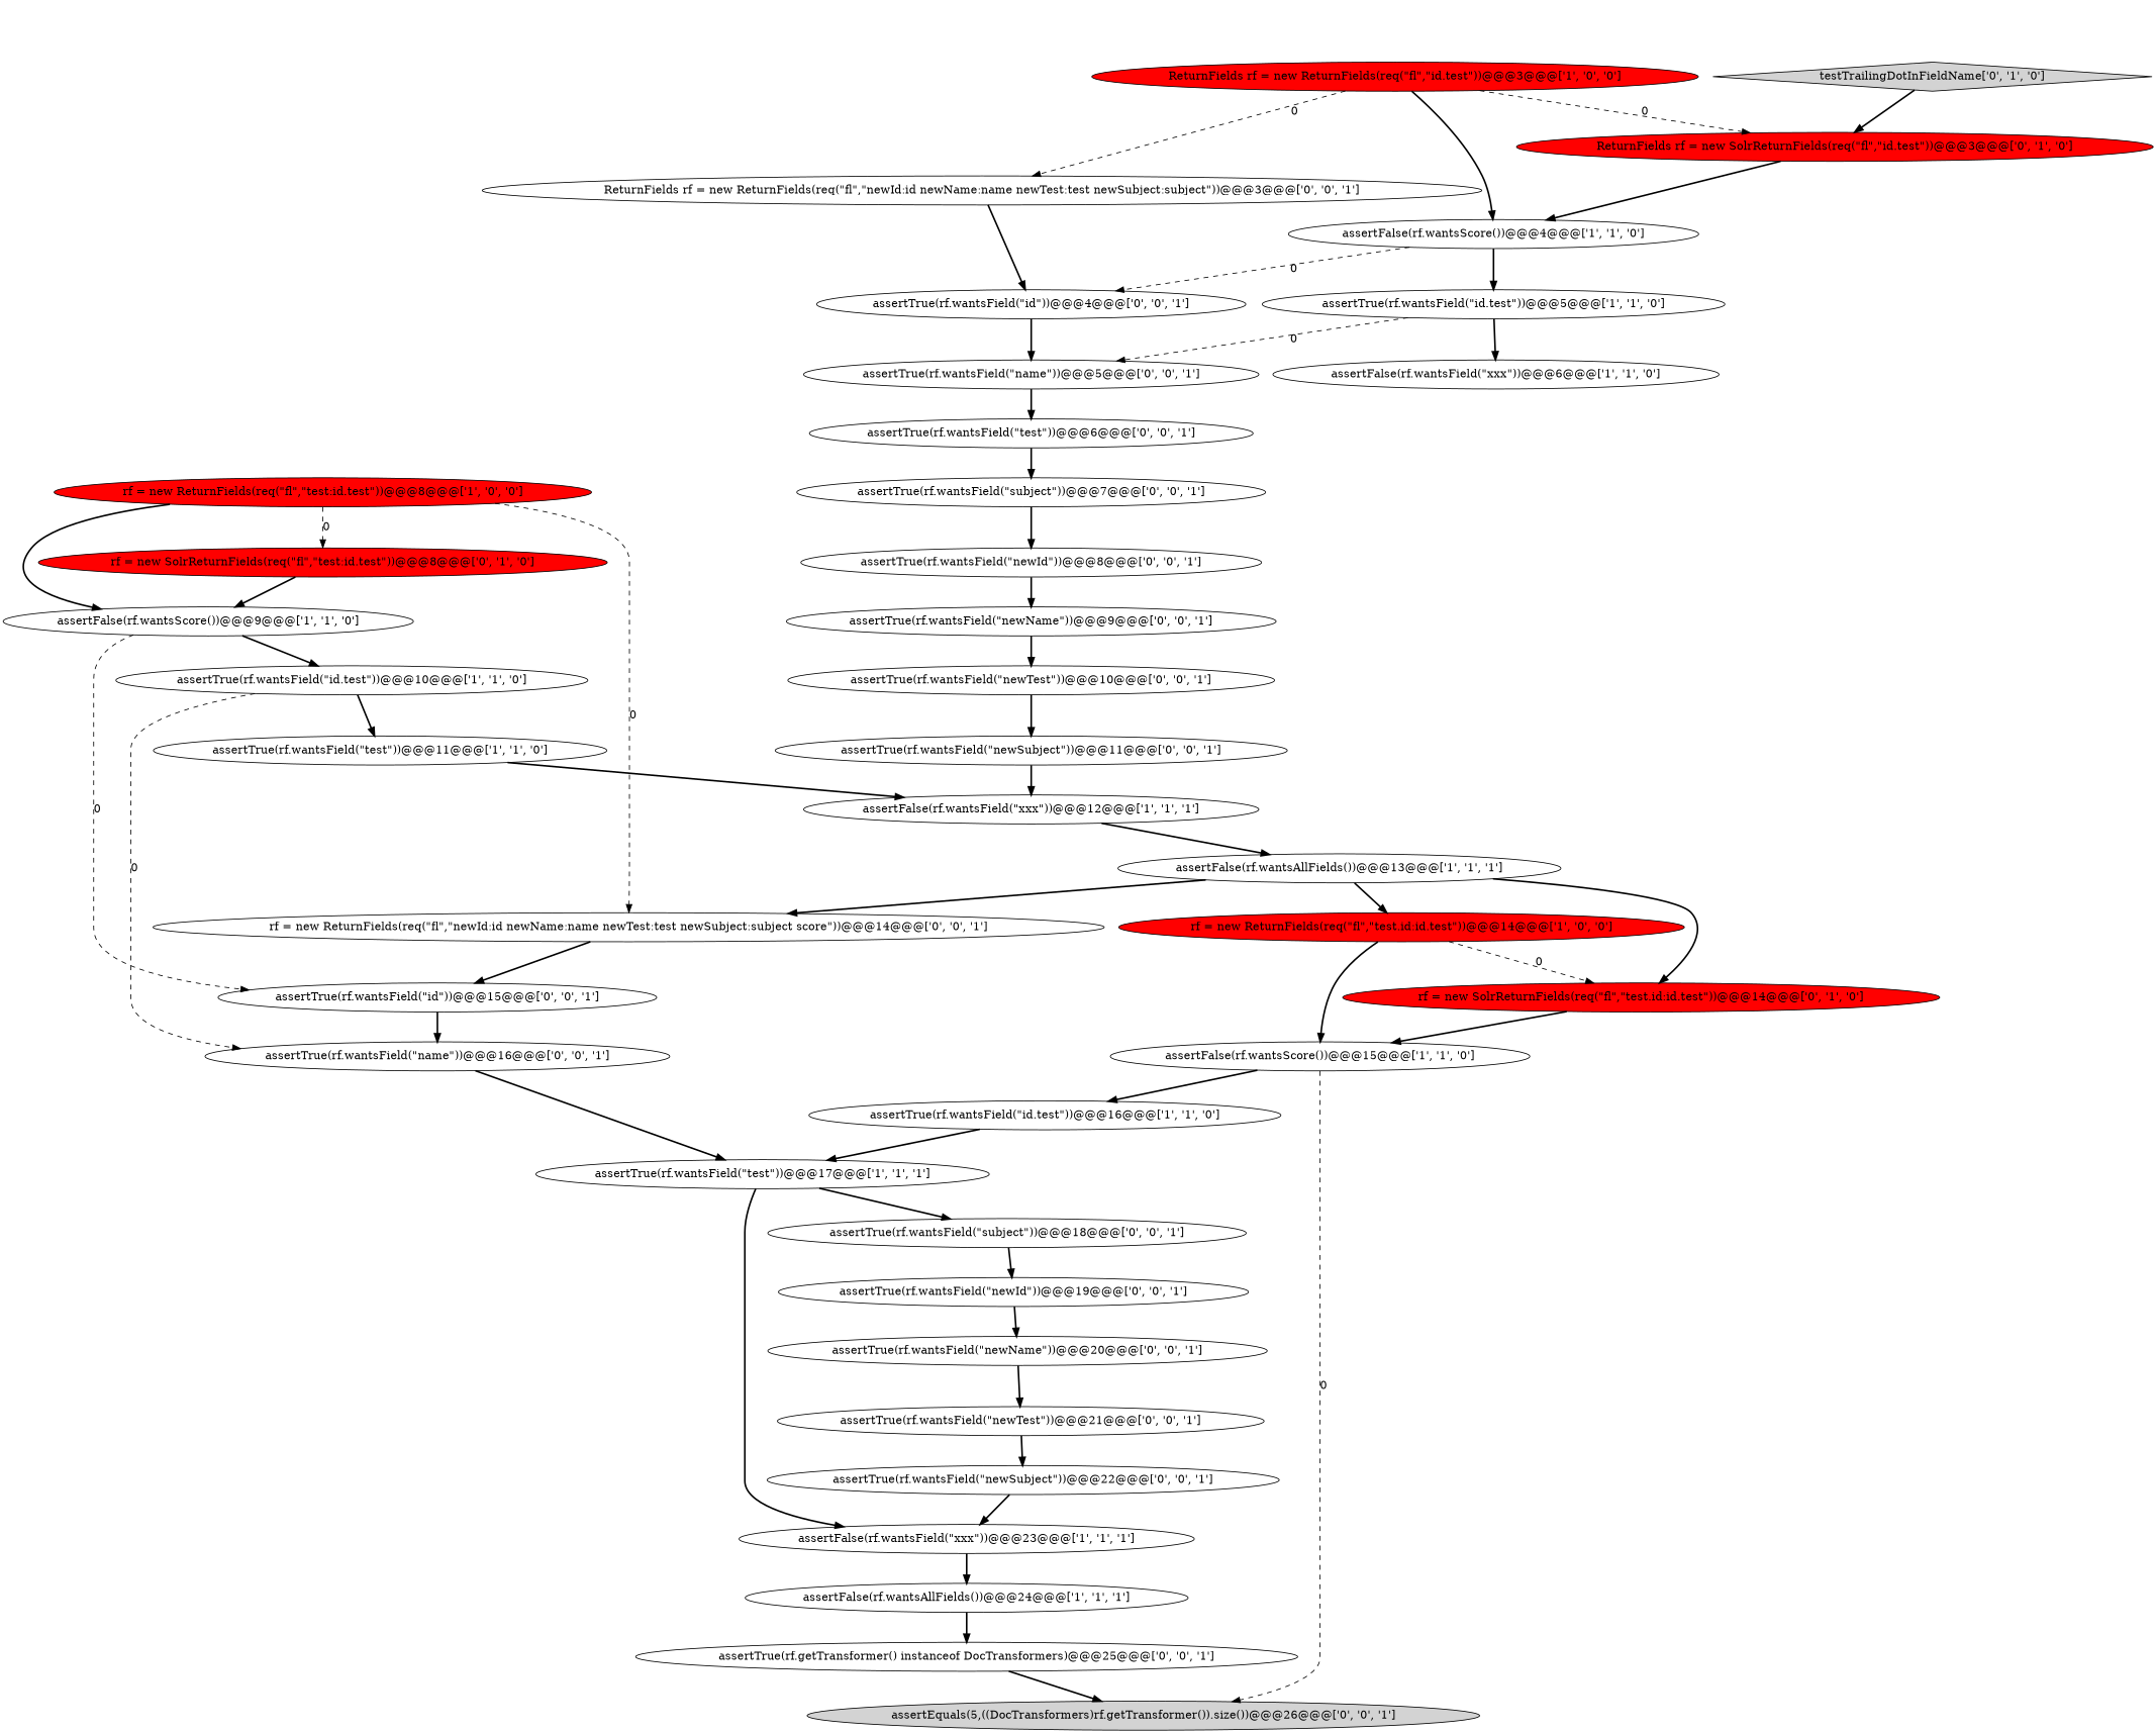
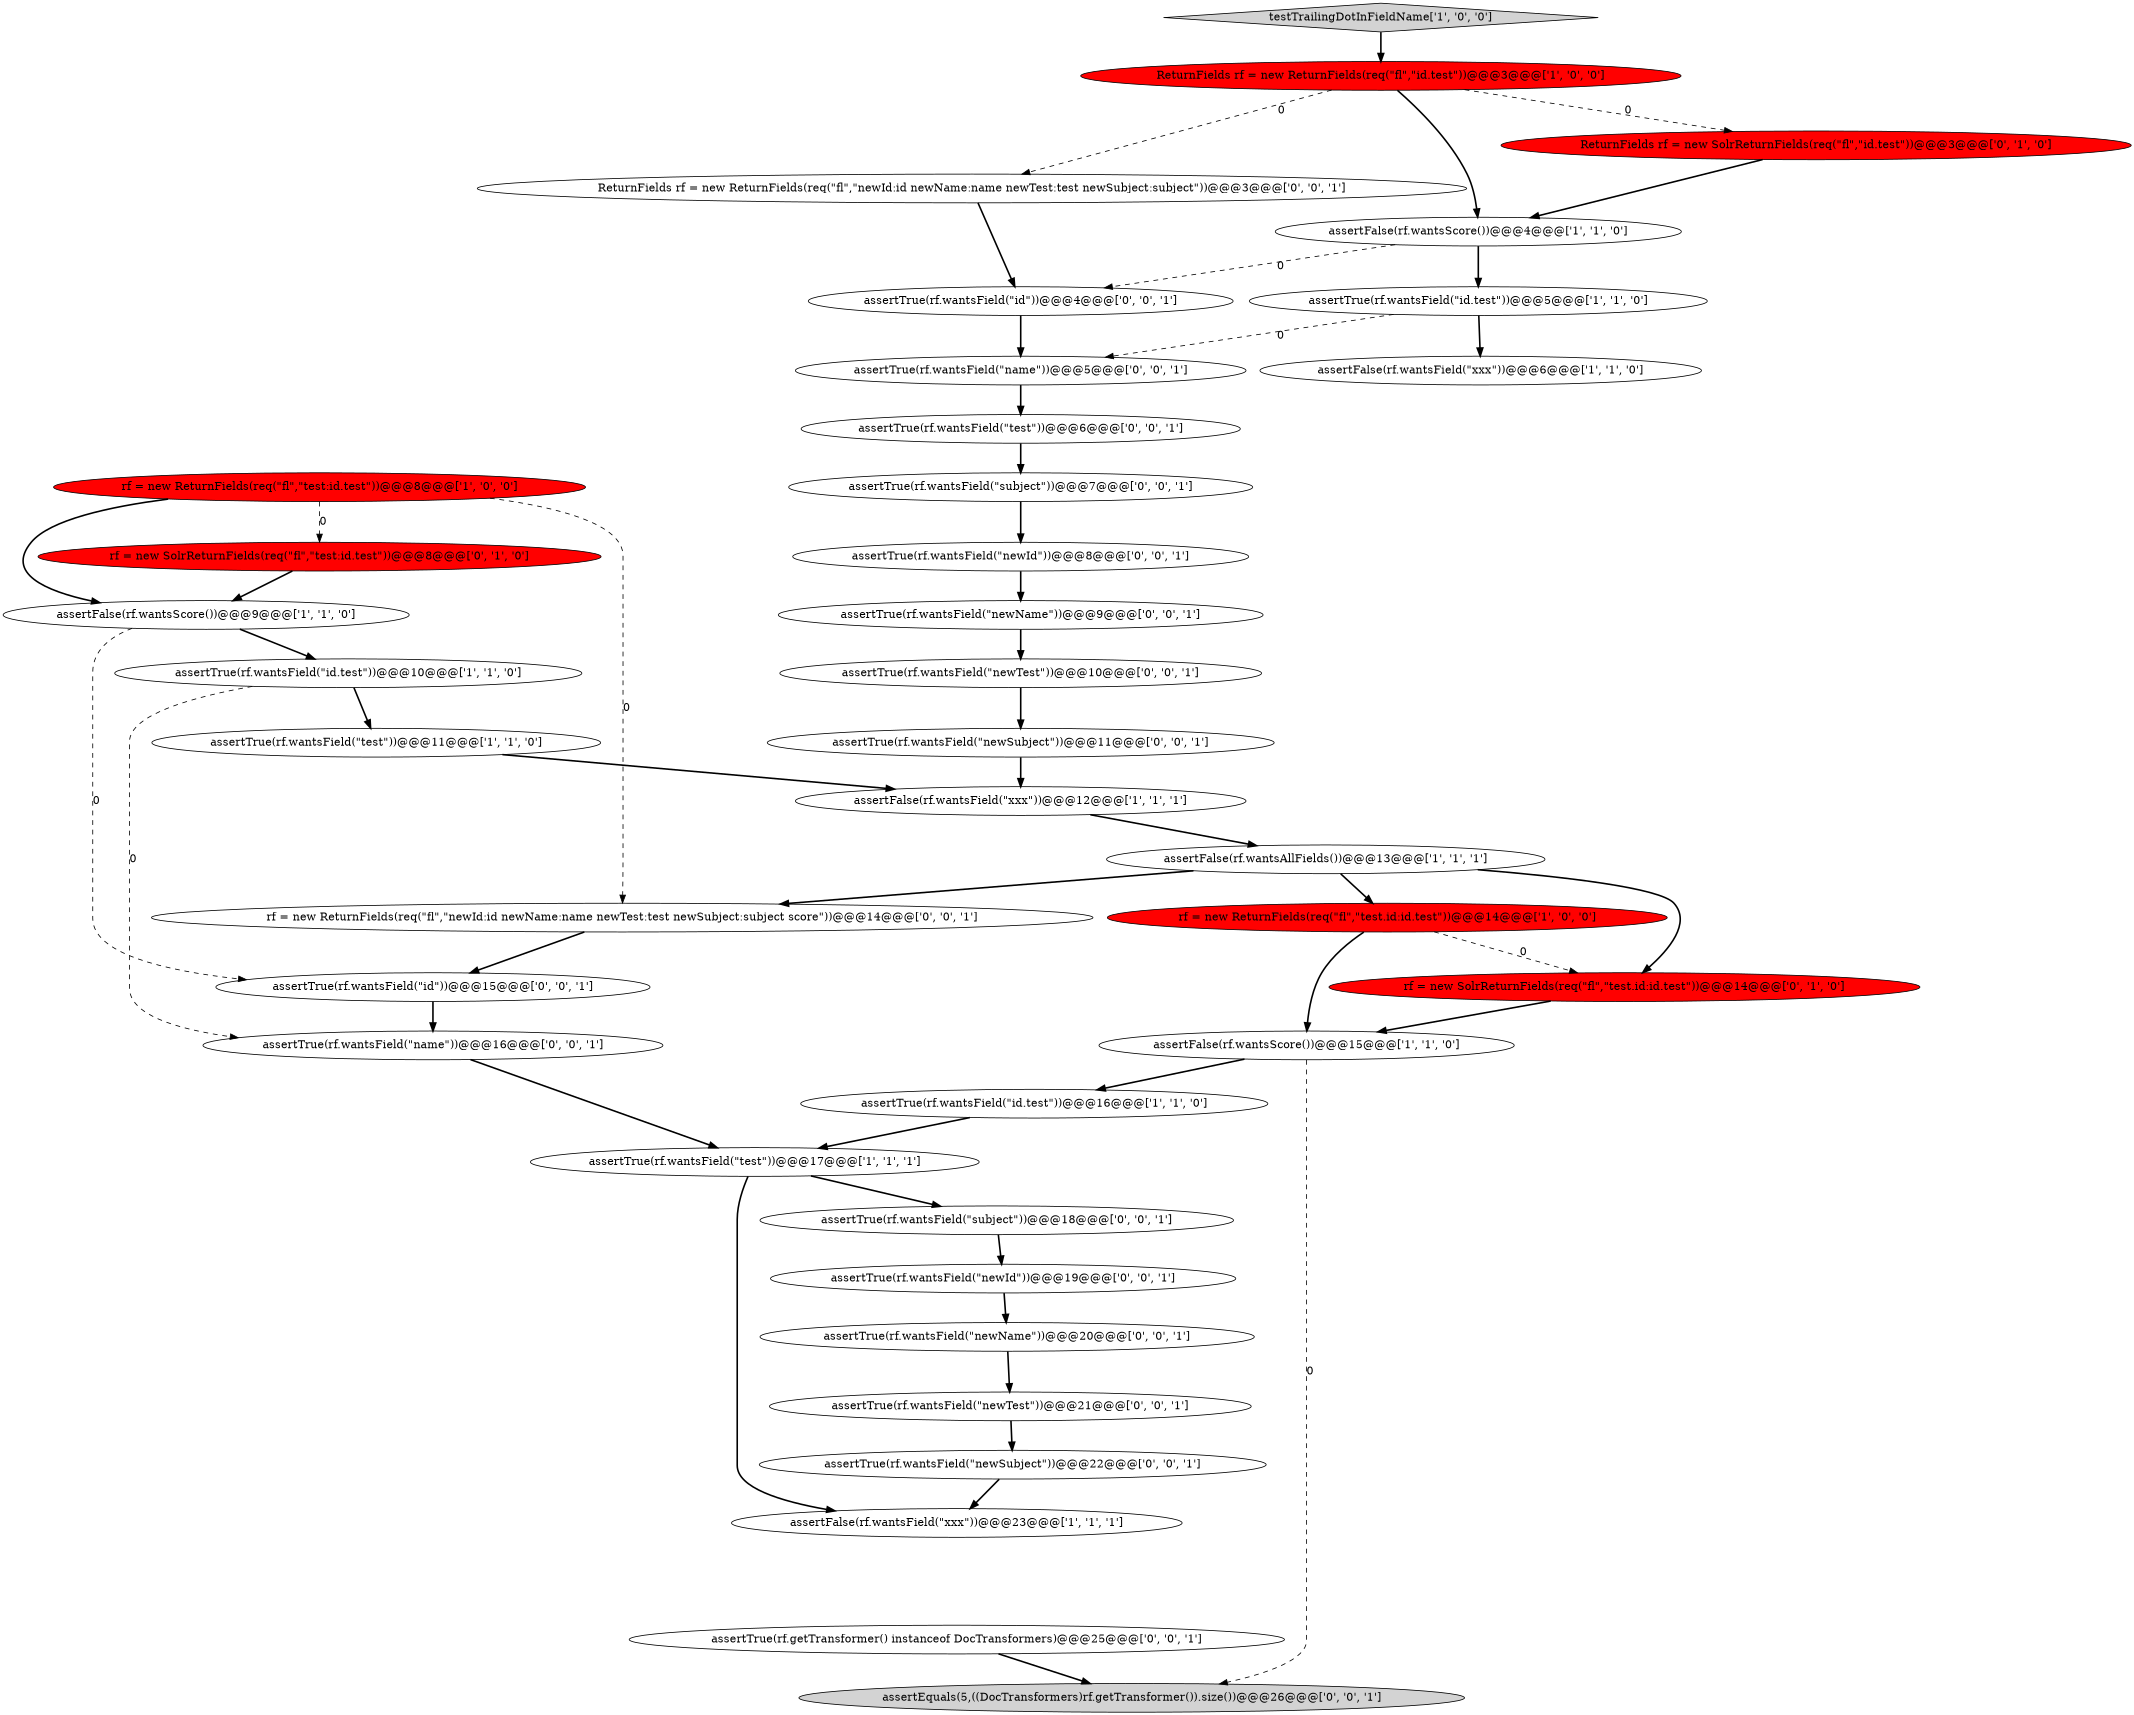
  digraph {
    node [fillcolor=white shape=ellipse style=filled]
    edge [style=bold]
    n1 [fillcolor=red label="ReturnFields rf = new ReturnFields(req(\"fl\",\"id.test\"))@@@3@@@['1', '0', '0']"]
    n2 [label="ReturnFields rf = new ReturnFields(req(\"fl\",\"newId:id newName:name newTest:test newSubject:subject\"))@@@3@@@['0', '0', '1']"]
    n3 [label="assertFalse(rf.wantsScore())@@@4@@@['1', '1', '0']"]
    n4 [fillcolor=red label="ReturnFields rf = new SolrReturnFields(req(\"fl\",\"id.test\"))@@@3@@@['0', '1', '0']"]
    n5 [label="assertTrue(rf.wantsField(\"id\"))@@@4@@@['0', '0', '1']"]
    n6 [label="assertTrue(rf.wantsField(\"id.test\"))@@@5@@@['1', '1', '0']"]
    n7 [label="assertTrue(rf.wantsField(\"newTest\"))@@@21@@@['0', '0', '1']"]
    n8 [label="assertTrue(rf.wantsField(\"newSubject\"))@@@22@@@['0', '0', '1']"]
    n9 [label="assertFalse(rf.wantsField(\"xxx\"))@@@23@@@['1', '1', '1']"]
    n10 [label="assertTrue(rf.wantsField(\"id.test\"))@@@16@@@['1', '1', '0']"]
    n11 [label="assertTrue(rf.wantsField(\"test\"))@@@17@@@['1', '1', '1']"]
    n12 [label="assertTrue(rf.wantsField(\"subject\"))@@@18@@@['0', '0', '1']"]
    n13 [label="assertFalse(rf.wantsScore())@@@9@@@['1', '1', '0']"]
    n14 [label="assertTrue(rf.wantsField(\"id.test\"))@@@10@@@['1', '1', '0']"]
    n15 [label="assertTrue(rf.wantsField(\"id\"))@@@15@@@['0', '0', '1']"]
    n16 [label="assertTrue(rf.wantsField(\"name\"))@@@16@@@['0', '0', '1']"]
    n17 [label="assertTrue(rf.wantsField(\"test\"))@@@11@@@['1', '1', '0']"]
    n18 [label="assertFalse(rf.wantsField(\"xxx\"))@@@12@@@['1', '1', '1']"]
    n19 [fillcolor=red label="rf = new ReturnFields(req(\"fl\",\"test.id:id.test\"))@@@14@@@['1', '0', '0']"]
    n20 [label="assertFalse(rf.wantsScore())@@@15@@@['1', '1', '0']"]
    n21 [fillcolor=red label="rf = new SolrReturnFields(req(\"fl\",\"test.id:id.test\"))@@@14@@@['0', '1', '0']"]
    n22 [fillcolor=lightgray label="assertEquals(5,((DocTransformers)rf.getTransformer()).size())@@@26@@@['0', '0', '1']"]
    n23 [label="assertTrue(rf.wantsField(\"newSubject\"))@@@11@@@['0', '0', '1']"]
    n24 [label="assertFalse(rf.wantsAllFields())@@@13@@@['1', '1', '1']"]
    n25 [label="assertTrue(rf.wantsField(\"newId\"))@@@19@@@['0', '0', '1']"]
    n26 [label="assertTrue(rf.wantsField(\"newName\"))@@@20@@@['0', '0', '1']"]
-   n27 [fillcolor=lightgray label="testTrailingDotInFieldName['0', '1', '0']" shape=diamond]
-   n28 [label="assertFalse(rf.wantsAllFields())@@@24@@@['1', '1', '1']"]
    n29 [label="assertTrue(rf.wantsField(\"name\"))@@@5@@@['0', '0', '1']"]
    n30 [label="assertTrue(rf.getTransformer() instanceof DocTransformers)@@@25@@@['0', '0', '1']"]
    n31 [label="assertFalse(rf.wantsField(\"xxx\"))@@@6@@@['1', '1', '0']"]
    n32 [label="assertTrue(rf.wantsField(\"test\"))@@@6@@@['0', '0', '1']"]
    n33 [label="assertTrue(rf.wantsField(\"subject\"))@@@7@@@['0', '0', '1']"]
    n34 [label="assertTrue(rf.wantsField(\"newId\"))@@@8@@@['0', '0', '1']"]
    n35 [label="assertTrue(rf.wantsField(\"newName\"))@@@9@@@['0', '0', '1']"]
    n36 [label="assertTrue(rf.wantsField(\"newTest\"))@@@10@@@['0', '0', '1']"]
    n37 [fillcolor=red label="rf = new ReturnFields(req(\"fl\",\"test:id.test\"))@@@8@@@['1', '0', '0']"]
    n38 [fillcolor=red label="rf = new SolrReturnFields(req(\"fl\",\"test:id.test\"))@@@8@@@['0', '1', '0']"]
    n39 [label="rf = new ReturnFields(req(\"fl\",\"newId:id newName:name newTest:test newSubject:subject score\"))@@@14@@@['0', '0', '1']"]
+   n40 [fillcolor=lightgray label="testTrailingDotInFieldName['1', '0', '0']" shape=diamond]
    n1 -> n2 [label=0 style=dashed]
    n1 -> n3
    n1 -> n4 [label=0 style=dashed]
    n2 -> n5
    n3 -> n5 [label=0 style=dashed]
    n3 -> n6
    n4 -> n3
    n5 -> n29
    n6 -> n29 [label=0 style=dashed]
    n6 -> n31
    n7 -> n8
    n8 -> n9
-   n9 -> n28
    n10 -> n11
    n11 -> n9
    n11 -> n12
    n12 -> n25
    n13 -> n14
    n13 -> n15 [label=0 style=dashed]
    n14 -> n16 [label=0 style=dashed]
    n14 -> n17
    n15 -> n16
    n16 -> n11
    n17 -> n18
    n18 -> n24
    n19 -> n20
    n19 -> n21 [label=0 style=dashed]
    n20 -> n10
    n20 -> n22 [label=0 style=dashed]
    n21 -> n20
    n23 -> n18
    n24 -> n19
    n24 -> n21
    n24 -> n39
    n25 -> n26
    n26 -> n7
-   n27 -> n4
-   n28 -> n30
    n29 -> n32
    n30 -> n22
    n32 -> n33
    n33 -> n34
    n34 -> n35
    n35 -> n36
    n36 -> n23
    n37 -> n13
    n37 -> n38 [label=0 style=dashed]
    n37 -> n39 [label=0 style=dashed]
    n38 -> n13
    n39 -> n15
+   n40 -> n1
  }
